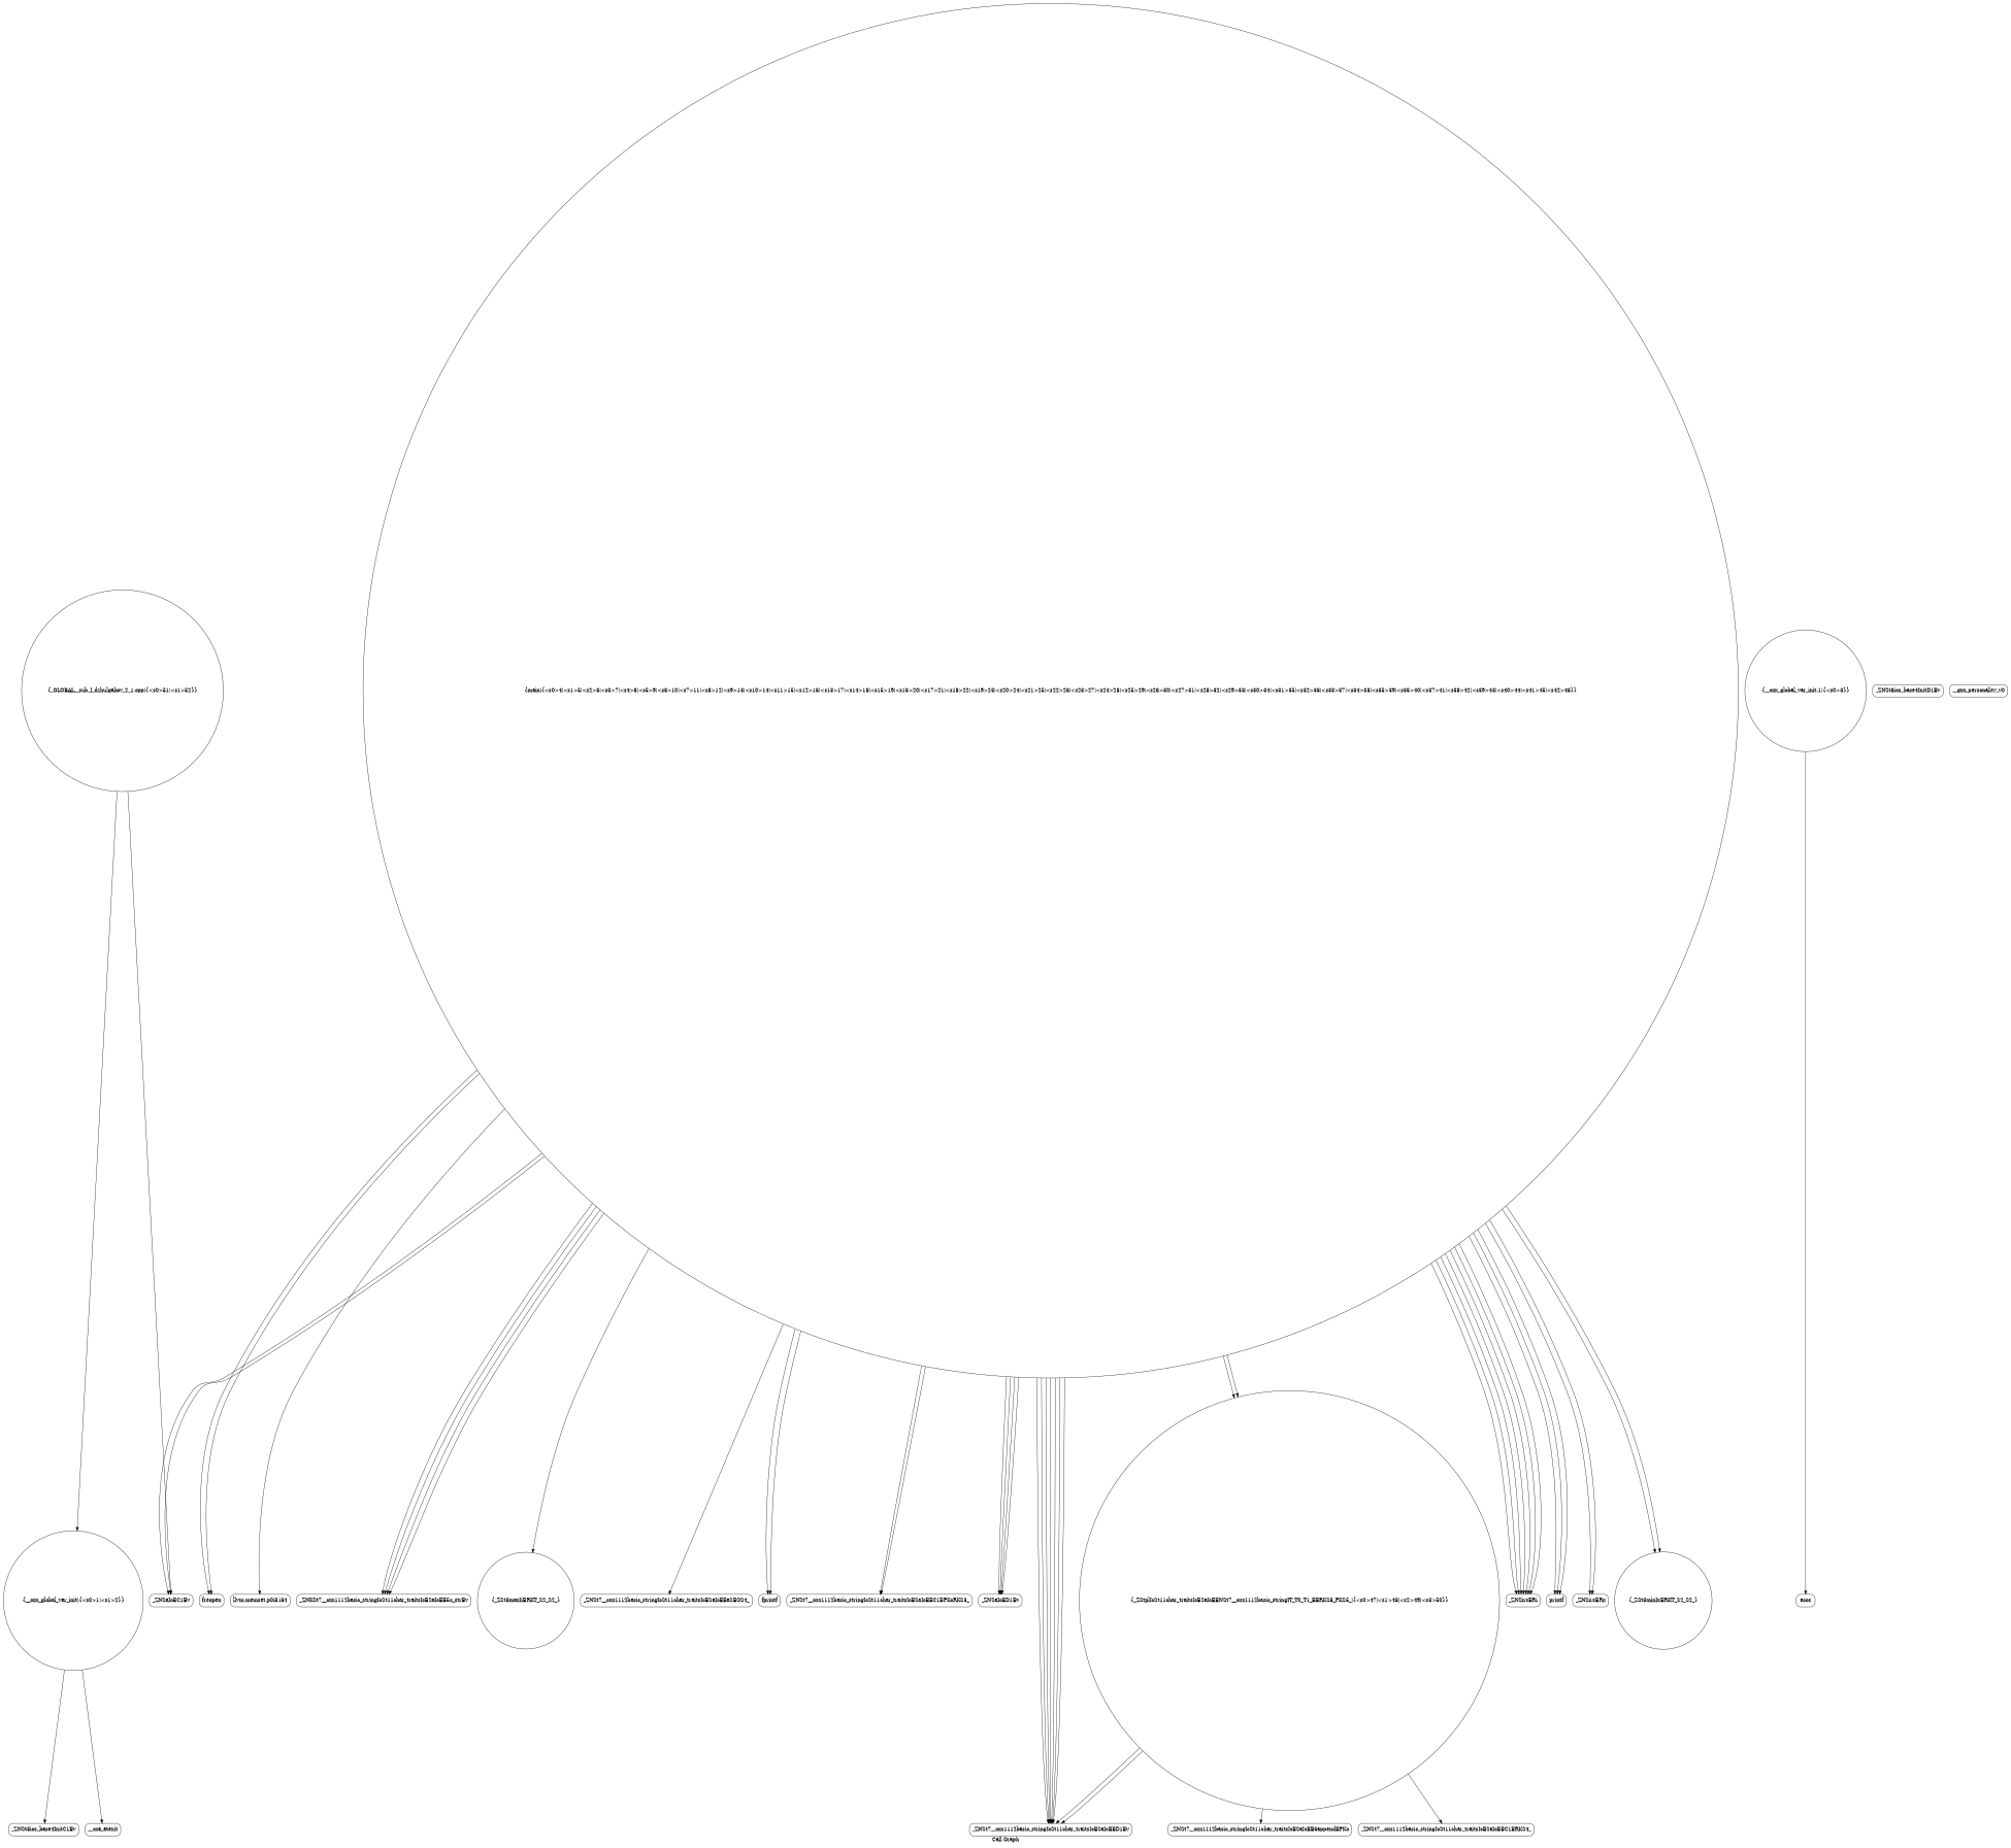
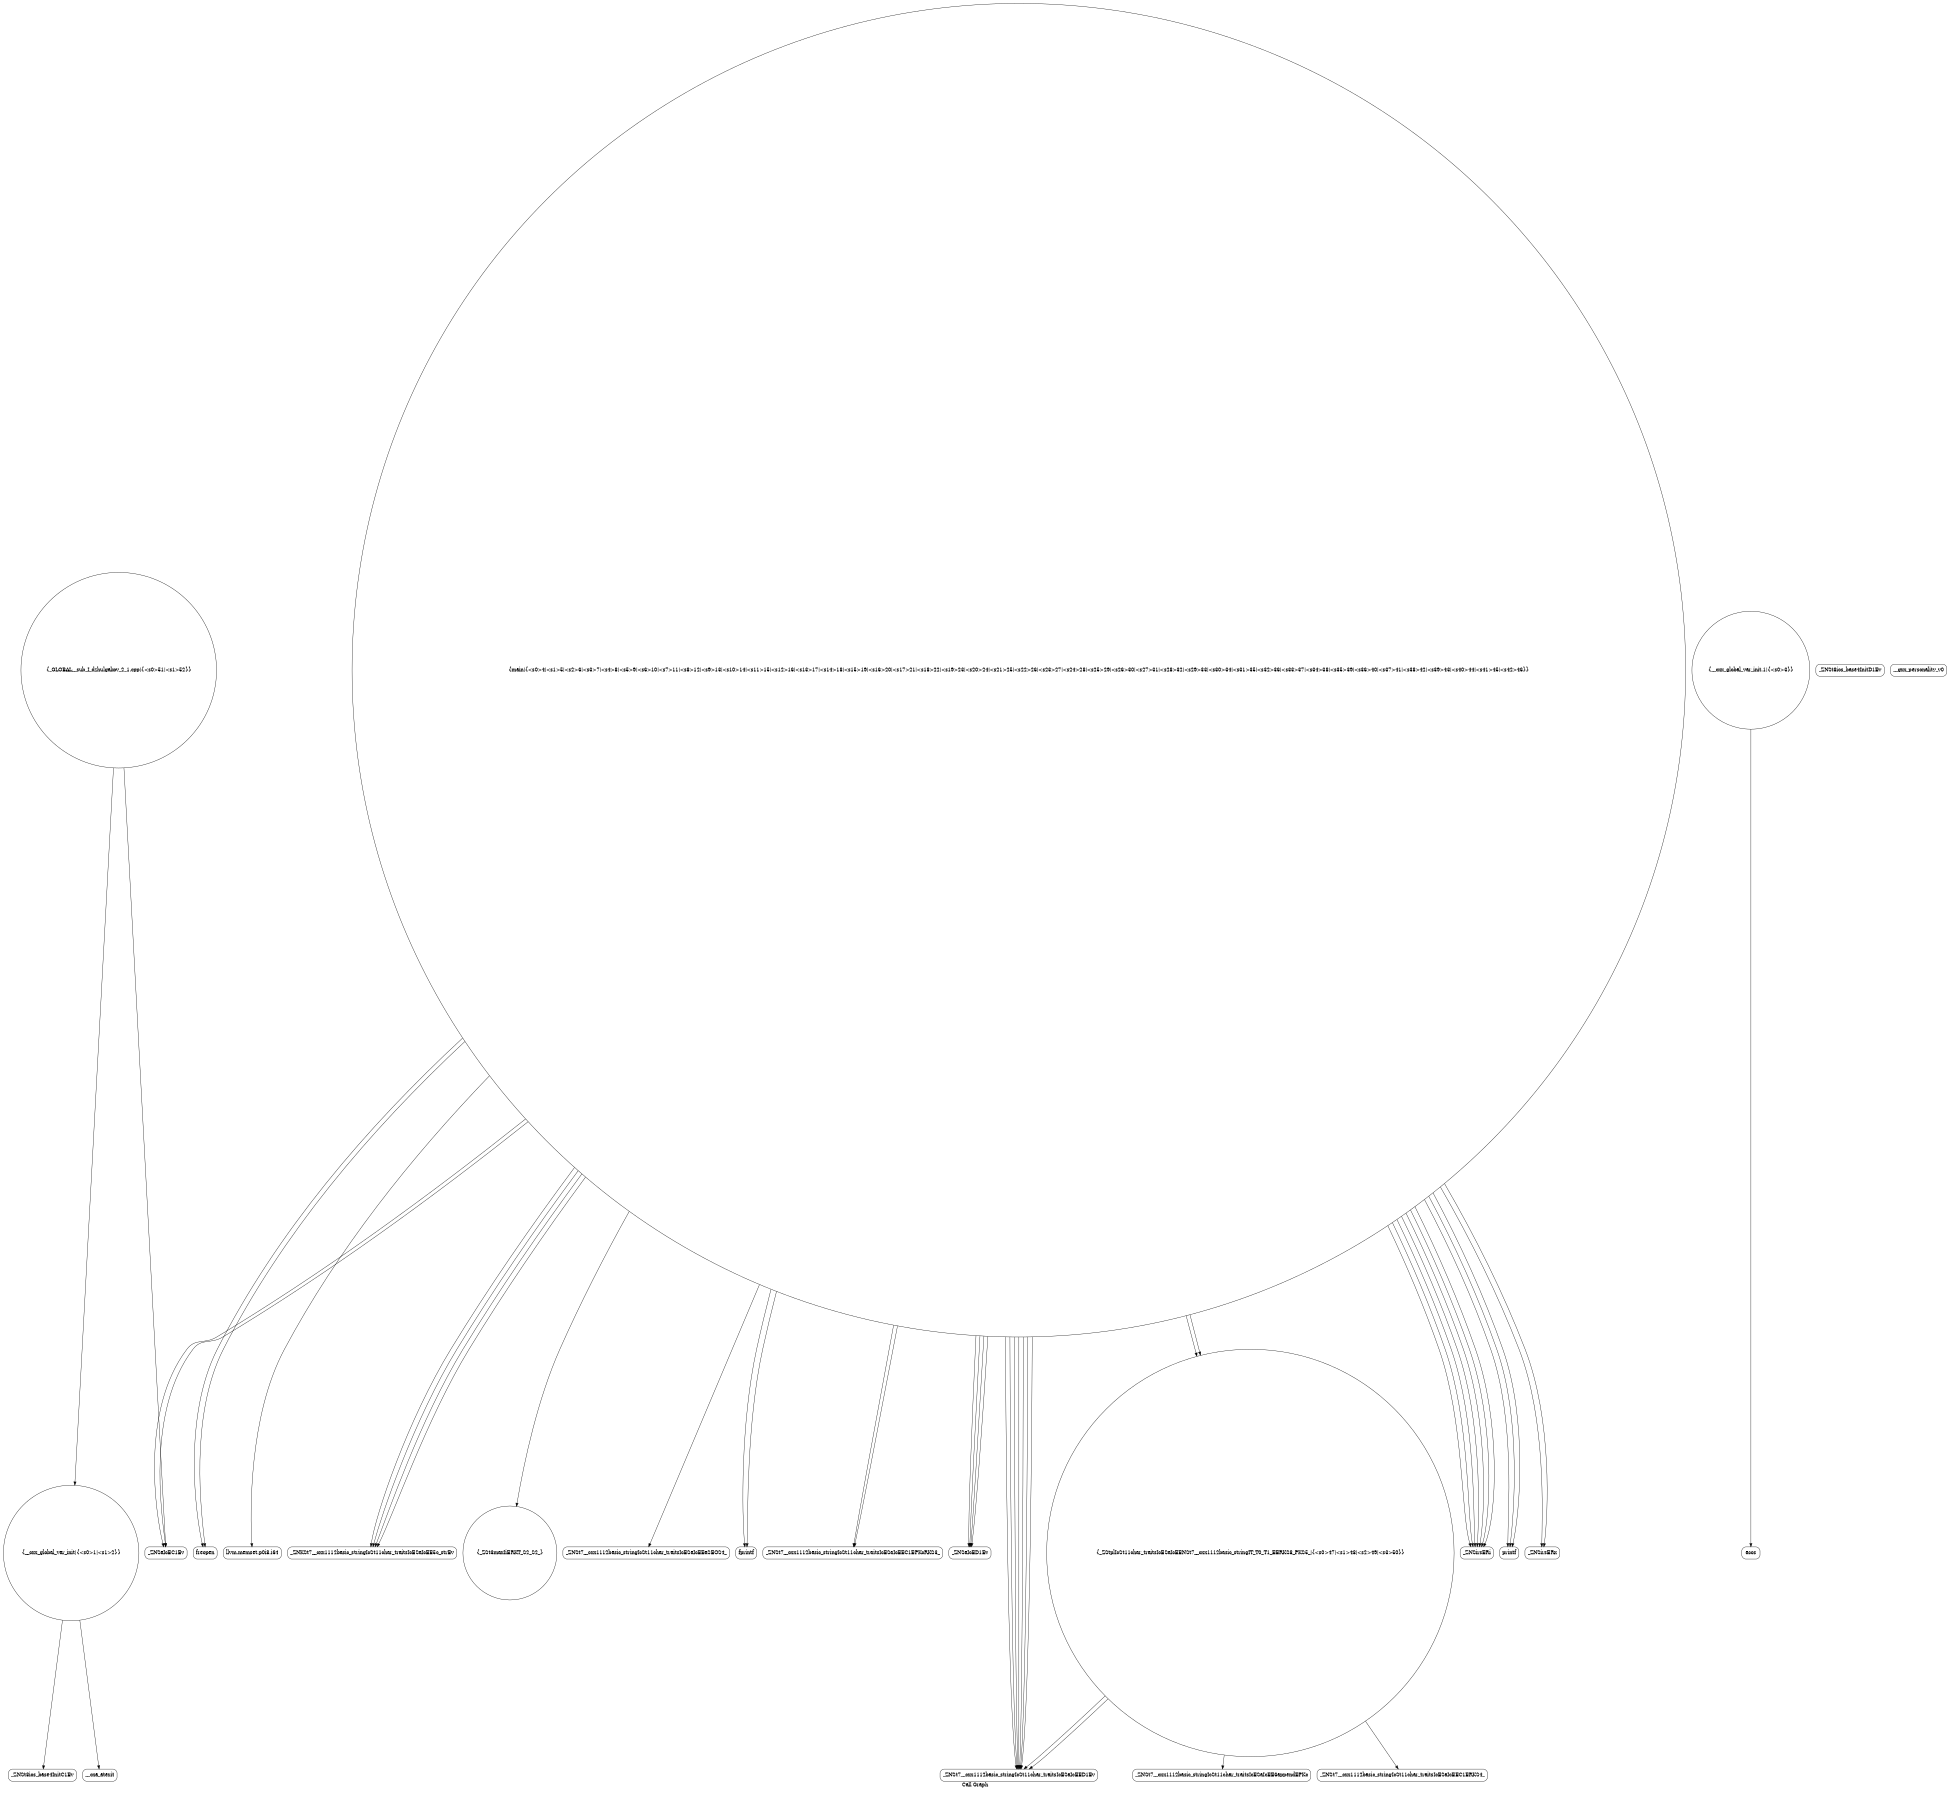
  digraph {
    label="Call Graph"
    node [shape=Mrecord]
    edge [color=black tailport=s0]
    n1 [label="{__cxx_global_var_init|{<s0>1|<s1>2}}" shape=circle]
    n2 [label="{_ZNSt8ios_base4InitC1Ev}"]
    n3 [label="{__cxa_atexit}"]
    n4 [label="{_GLOBAL__sub_I_dzhulgakov_2_1.cpp|{<s0>51|<s1>52}}" shape=circle]
    n5 [label="{_ZNSaIcEC1Ev}"]
    n6 [label="{__cxx_global_var_init.1|{<s0>3}}" shape=circle]
    n7 [label="{acos}"]
    n8 [label="{freopen}"]
    n9 [label="{llvm.memset.p0i8.i64}"]
    n10 [label="{_ZNSt8ios_base4InitD1Ev}"]
    n11 [label="{__gxx_personality_v0}"]
    n12 [label="{_ZNKSt7__cxx1112basic_stringIcSt11char_traitsIcESaIcEE5c_strEv}"]
    n13 [label="{_ZSt3maxIiERKT_S2_S2_}" shape=circle]
    n14 [label="{_ZNSt7__cxx1112basic_stringIcSt11char_traitsIcESaIcEEaSEOS4_}"]
    n15 [label="{fprintf}"]
    n16 [label="{_ZNSt7__cxx1112basic_stringIcSt11char_traitsIcESaIcEE6appendEPKc}"]
    n17 [label="{main|{<s0>4|<s1>5|<s2>6|<s3>7|<s4>8|<s5>9|<s6>10|<s7>11|<s8>12|<s9>13|<s10>14|<s11>15|<s12>16|<s13>17|<s14>18|<s15>19|<s16>20|<s17>21|<s18>22|<s19>23|<s20>24|<s21>25|<s22>26|<s23>27|<s24>28|<s25>29|<s26>30|<s27>31|<s28>32|<s29>33|<s30>34|<s31>35|<s32>36|<s33>37|<s34>38|<s35>39|<s36>40|<s37>41|<s38>42|<s39>43|<s40>44|<s41>45|<s42>46}}" shape=circle]
    n18 [label="{_ZNSt7__cxx1112basic_stringIcSt11char_traitsIcESaIcEEC1EPKcRKS3_}"]
    n19 [label="{_ZNSaIcED1Ev}"]
    n20 [label="{_ZNSt7__cxx1112basic_stringIcSt11char_traitsIcESaIcEED1Ev}"]
    n21 [label="{_ZStplIcSt11char_traitsIcESaIcEENSt7__cxx1112basic_stringIT_T0_T1_EERKS8_PKS5_|{<s0>47|<s1>48|<s2>49|<s3>50}}" shape=circle]
    n22 [label="{_ZNSirsERi}"]
    n23 [label="{printf}"]
    n24 [label="{_ZNSirsERx}"]
-   n25 [label="{_ZSt3minIxERKT_S2_S2_}" shape=circle]
    n26 [label="{_ZNSt7__cxx1112basic_stringIcSt11char_traitsIcESaIcEEC1ERKS4_}"]
    n1 -> n2
    n1 -> n3 [tailport=s1]
    n4 -> n1
    n4 -> n5 [tailport=s1]
    n6 -> n7
    n17 -> n5
    n17 -> n5 [tailport=s3]
    n17 -> n8 [tailport=s13]
    n17 -> n8 [tailport=s17]
    n17 -> n9 [tailport=s33]
    n17 -> n12 [tailport=s12]
    n17 -> n12 [tailport=s16]
    n17 -> n12 [tailport=s20]
    n17 -> n12 [tailport=s39]
    n17 -> n13 [tailport=s36]
    n17 -> n14 [tailport=s5]
    n17 -> n15 [tailport=s21]
    n17 -> n15 [tailport=s40]
    n17 -> n18 [tailport=s1]
    n17 -> n18 [tailport=s4]
    n17 -> n19 [tailport=s2]
    n17 -> n19 [tailport=s7]
    n17 -> n19 [tailport=s8]
    n17 -> n19 [tailport=s9]
    n17 -> n20 [tailport=s6]
    n17 -> n20 [tailport=s14]
    n17 -> n20 [tailport=s18]
    n17 -> n20 [tailport=s30]
    n17 -> n20 [tailport=s31]
    n17 -> n20 [tailport=s41]
    n17 -> n20 [tailport=s42]
    n17 -> n21 [tailport=s11]
    n17 -> n21 [tailport=s15]
    n17 -> n22 [tailport=s19]
    n17 -> n22 [tailport=s23]
    n17 -> n22 [tailport=s24]
    n17 -> n22 [tailport=s25]
    n17 -> n22 [tailport=s26]
    n17 -> n22 [tailport=s27]
    n17 -> n22 [tailport=s32]
    n17 -> n23 [tailport=s22]
    n17 -> n23 [tailport=s37]
    n17 -> n23 [tailport=s38]
    n17 -> n24 [tailport=s28]
    n17 -> n24 [tailport=s29]
-   n17 -> n25 [tailport=s34]
-   n17 -> n25 [tailport=s35]
    n21 -> n16 [tailport=s1]
    n21 -> n20 [tailport=s2]
    n21 -> n20 [tailport=s3]
    n21 -> n26
  }
